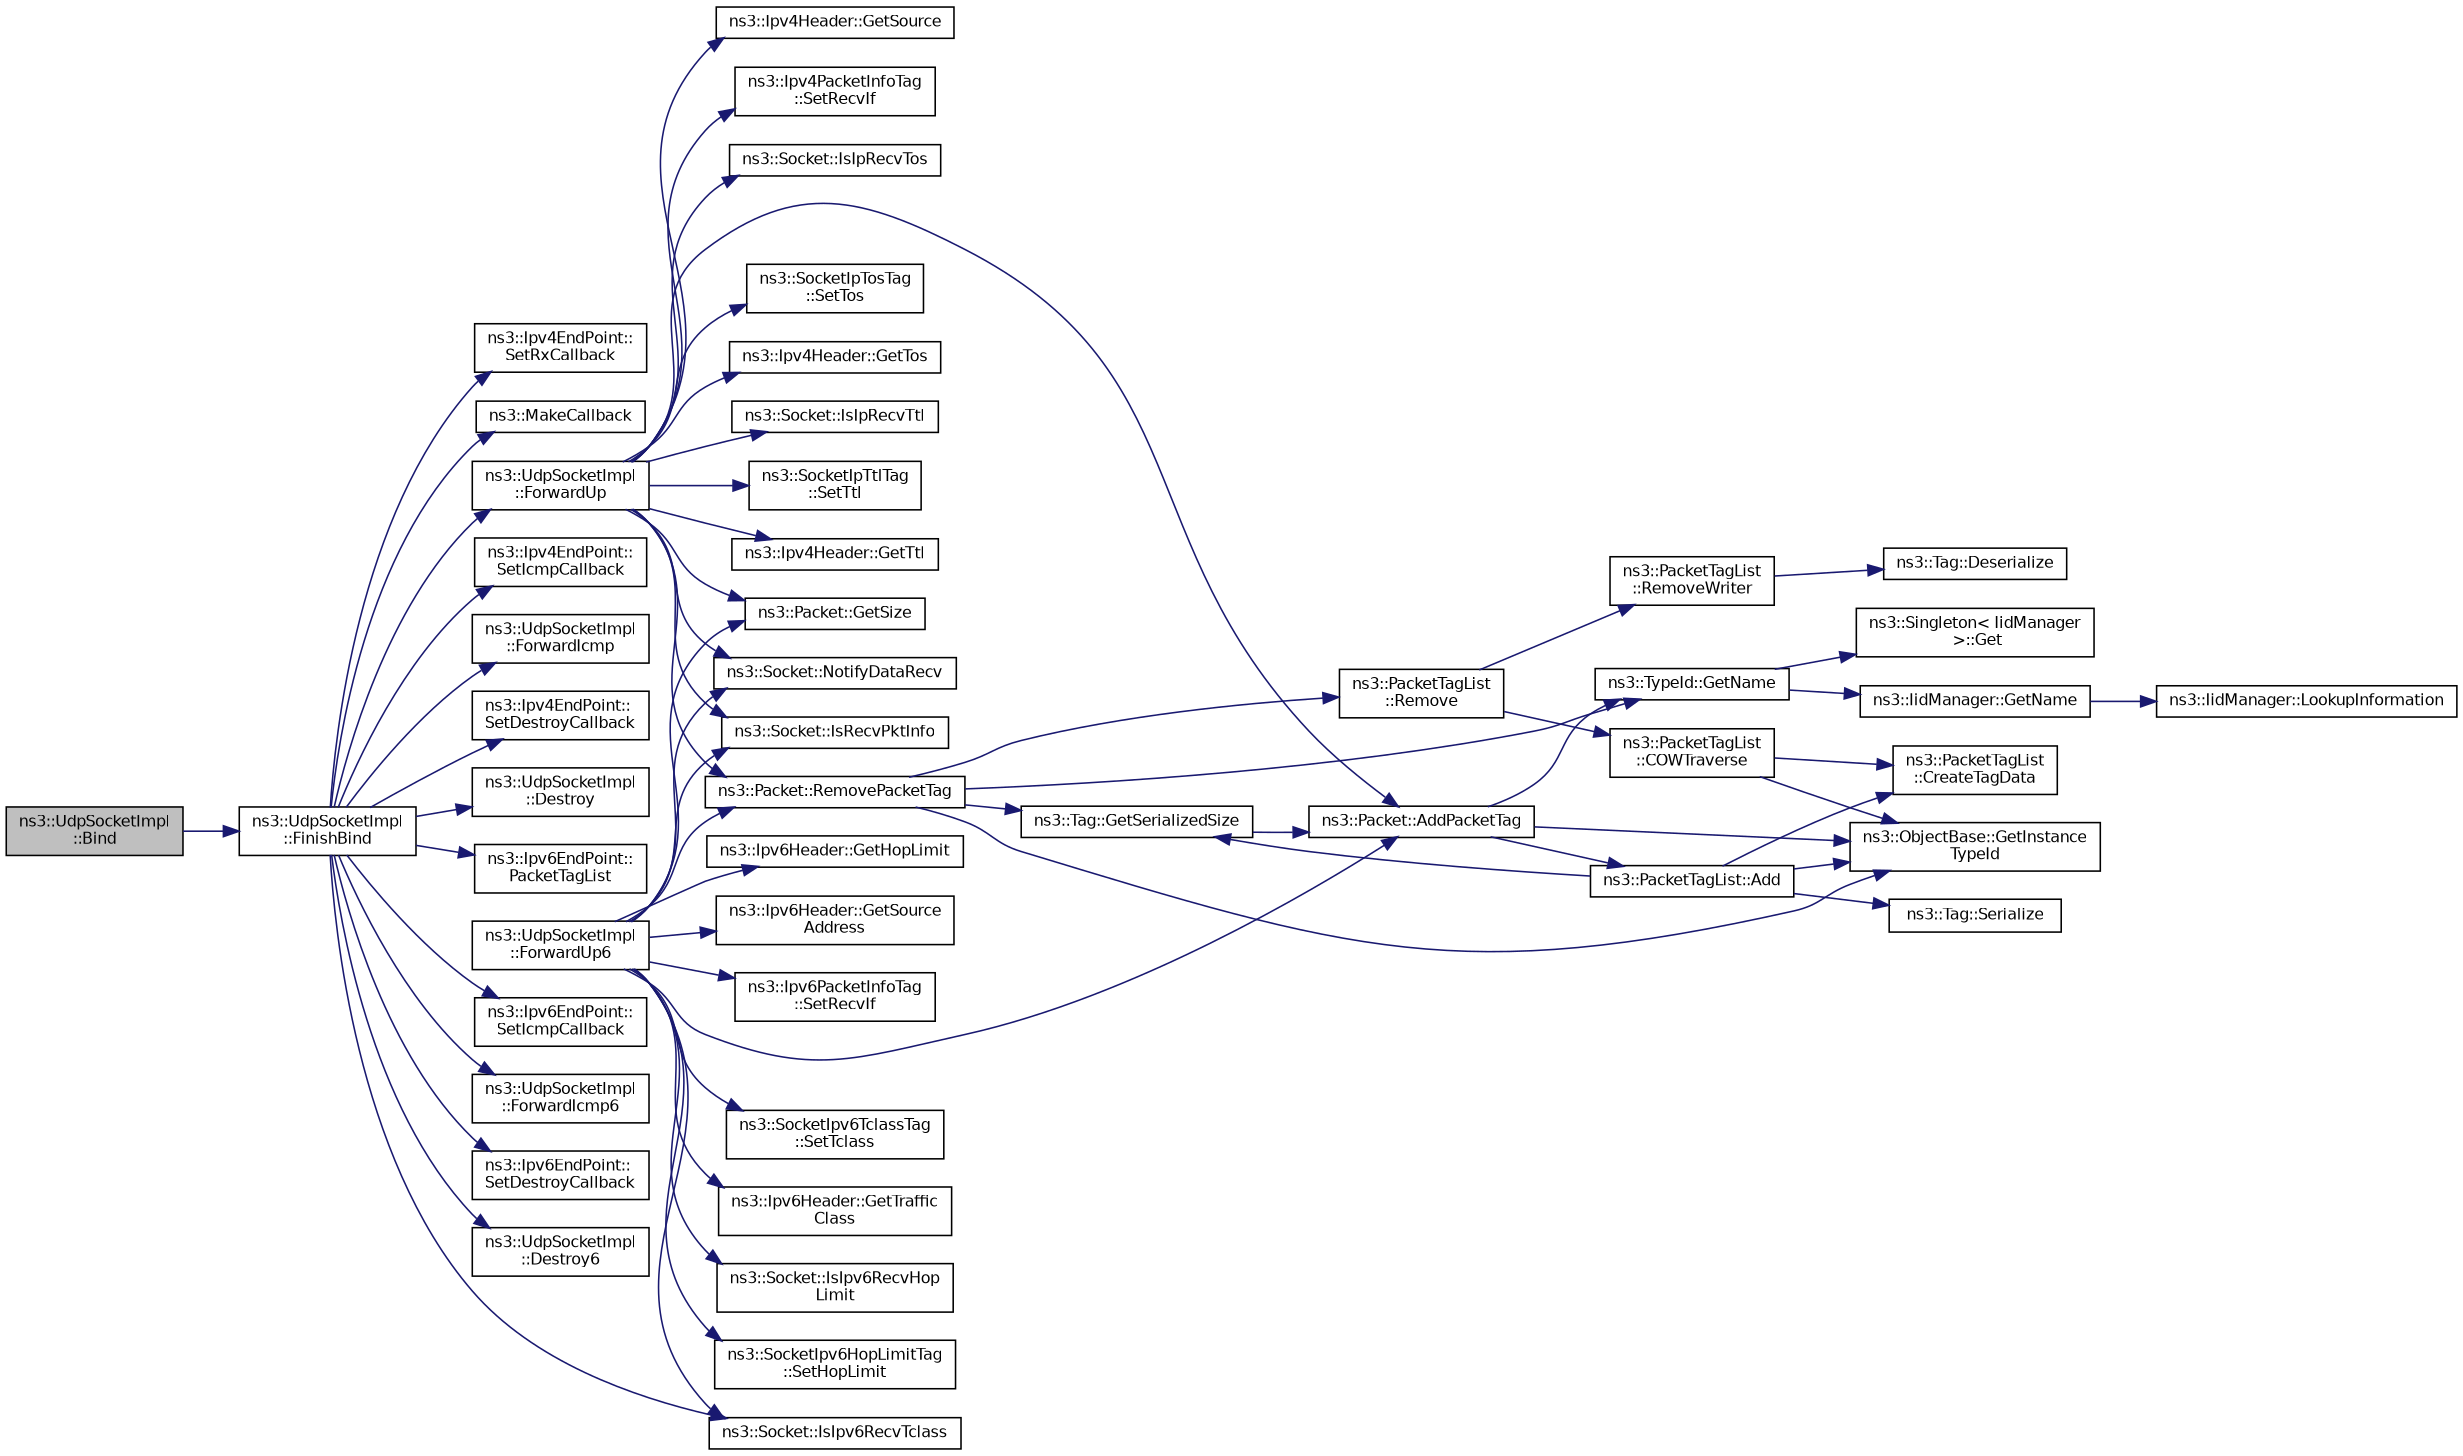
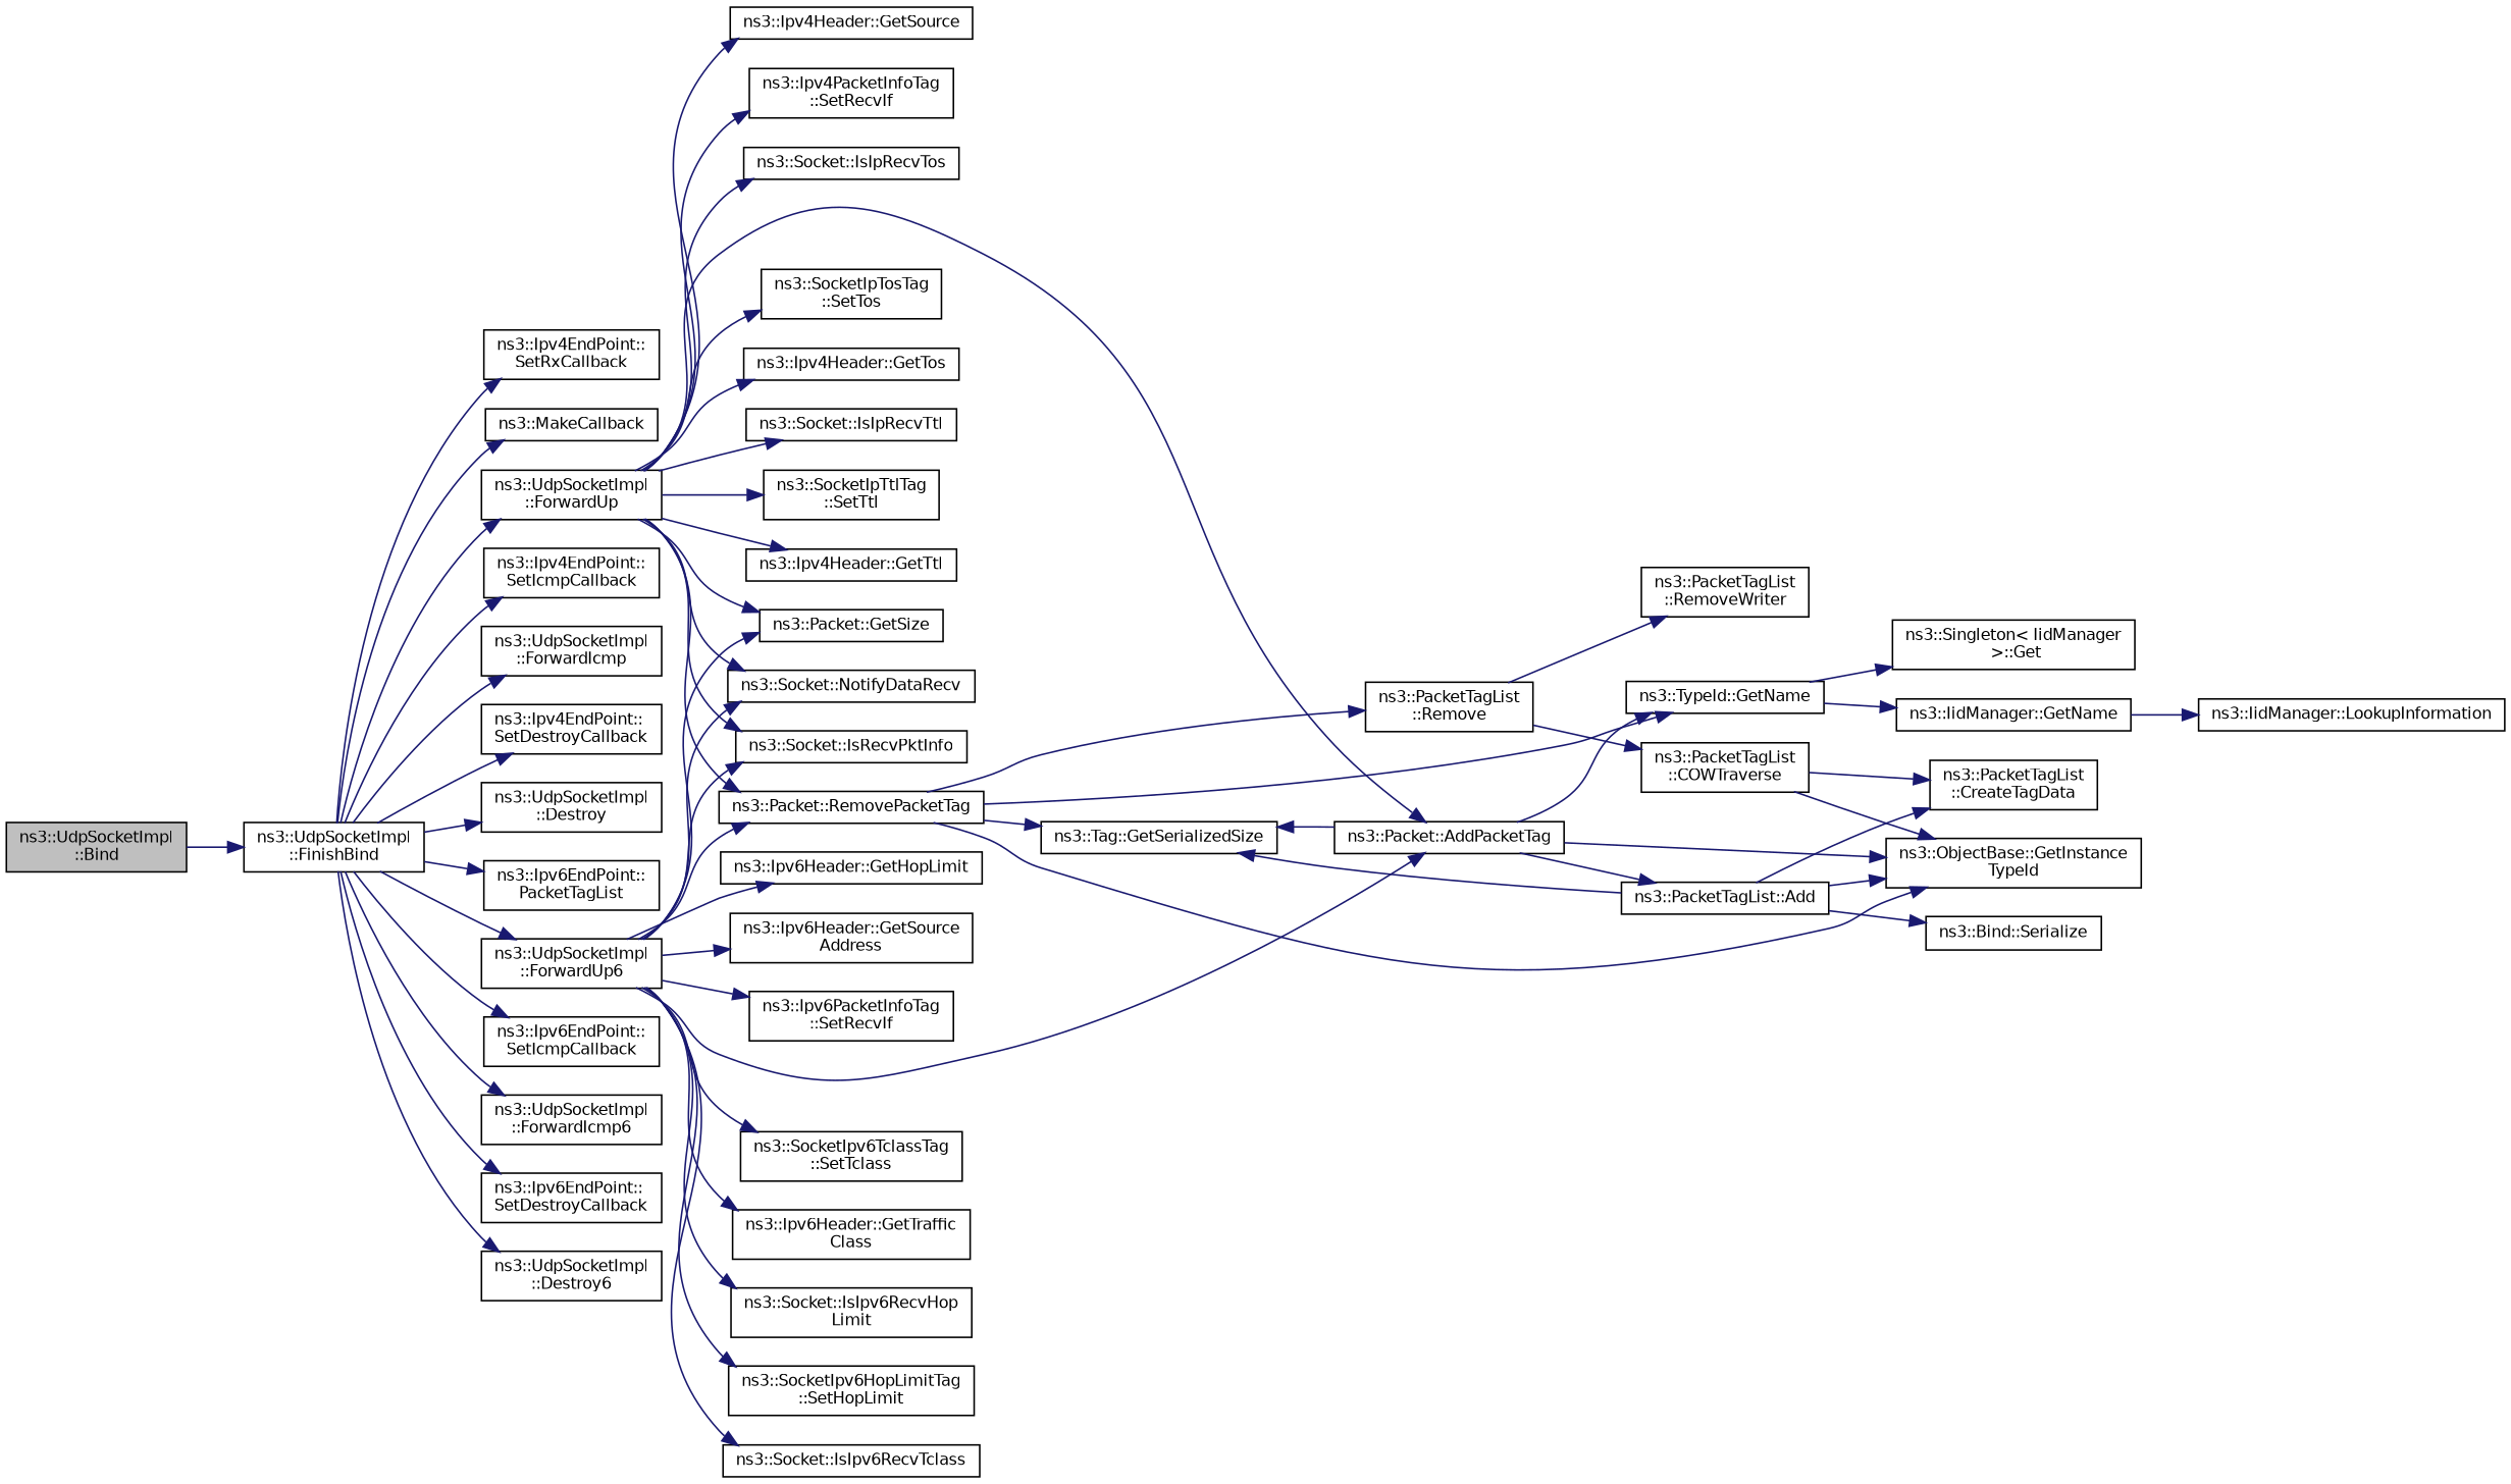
  digraph {
    rankdir=LR
    node [color=black fillcolor=white fontname=Helvetica fontsize=10 shape=record style=filled]
    edge [color=midnightblue fontname=Helvetica fontsize=10 labelfontname=Helvetica labelfontsize=10 style=solid]
    n1 [fillcolor=grey75 fontcolor=black height=0.2 label="ns3::UdpSocketImpl\l::Bind" width=0.4]
    n2 [height=0.2 label="ns3::UdpSocketImpl\l::FinishBind" width=0.4]
    n3 [height=0.2 label="ns3::Ipv4EndPoint::\lSetRxCallback" width=0.4]
    n4 [height=0.2 label="ns3::MakeCallback" width=0.4]
    n5 [height=0.2 label="ns3::UdpSocketImpl\l::ForwardUp" width=0.4]
    n6 [height=0.2 label="ns3::Ipv4EndPoint::\lSetIcmpCallback" width=0.4]
    n7 [height=0.2 label="ns3::UdpSocketImpl\l::ForwardIcmp" width=0.4]
    n8 [height=0.2 label="ns3::Ipv4EndPoint::\lSetDestroyCallback" width=0.4]
    n9 [height=0.2 label="ns3::UdpSocketImpl\l::Destroy" width=0.4]
    n10 [height=0.2 label="ns3::Ipv6EndPoint::\lPacketTagList" width=0.4]
    n11 [height=0.2 label="ns3::UdpSocketImpl\l::ForwardUp6" width=0.4]
    n12 [height=0.2 label="ns3::Ipv6EndPoint::\lSetIcmpCallback" width=0.4]
    n13 [height=0.2 label="ns3::UdpSocketImpl\l::ForwardIcmp6" width=0.4]
    n14 [height=0.2 label="ns3::Ipv6EndPoint::\lSetDestroyCallback" width=0.4]
    n15 [height=0.2 label="ns3::UdpSocketImpl\l::Destroy6" width=0.4]
    n16 [height=0.2 label="ns3::Socket::IsRecvPktInfo" width=0.4]
    n17 [height=0.2 label="ns3::Packet::RemovePacketTag" width=0.4]
    n18 [height=0.2 label="ns3::Ipv4PacketInfoTag\l::SetRecvIf" width=0.4]
    n19 [height=0.2 label="ns3::Packet::AddPacketTag" width=0.4]
    n20 [height=0.2 label="ns3::Socket::IsIpRecvTos" width=0.4]
    n21 [height=0.2 label="ns3::SocketIpTosTag\l::SetTos" width=0.4]
    n22 [height=0.2 label="ns3::Ipv4Header::GetTos" width=0.4]
    n23 [height=0.2 label="ns3::Socket::IsIpRecvTtl" width=0.4]
    n24 [height=0.2 label="ns3::SocketIpTtlTag\l::SetTtl" width=0.4]
    n25 [height=0.2 label="ns3::Ipv4Header::GetTtl" width=0.4]
    n26 [height=0.2 label="ns3::Packet::GetSize" width=0.4]
    n27 [height=0.2 label="ns3::Ipv4Header::GetSource" width=0.4]
    n28 [height=0.2 label="ns3::Socket::NotifyDataRecv" width=0.4]
    n29 [height=0.2 label="ns3::Ipv6Header::GetSource\lAddress" width=0.4]
    n30 [height=0.2 label="ns3::Ipv6PacketInfoTag\l::SetRecvIf" width=0.4]
    n31 [height=0.2 label="ns3::Socket::IsIpv6RecvTclass" width=0.4]
    n32 [height=0.2 label="ns3::SocketIpv6TclassTag\l::SetTclass" width=0.4]
    n33 [height=0.2 label="ns3::Ipv6Header::GetTraffic\lClass" width=0.4]
    n34 [height=0.2 label="ns3::Socket::IsIpv6RecvHop\lLimit" width=0.4]
    n35 [height=0.2 label="ns3::SocketIpv6HopLimitTag\l::SetHopLimit" width=0.4]
    n36 [height=0.2 label="ns3::Ipv6Header::GetHopLimit" width=0.4]
    n37 [height=0.2 label="ns3::ObjectBase::GetInstance\lTypeId" width=0.4]
    n38 [height=0.2 label="ns3::TypeId::GetName" width=0.4]
    n39 [height=0.2 label="ns3::Tag::GetSerializedSize" width=0.4]
    n40 [height=0.2 label="ns3::PacketTagList\l::Remove" width=0.4]
    n41 [height=0.2 label="ns3::PacketTagList::Add" width=0.4]
    n42 [height=0.2 label="ns3::Singleton\< IidManager\l \>::Get" width=0.4]
    n43 [height=0.2 label="ns3::IidManager::GetName" width=0.4]
    n44 [height=0.2 label="ns3::PacketTagList\l::COWTraverse" width=0.4]
    n45 [height=0.2 label="ns3::PacketTagList\l::RemoveWriter" width=0.4]
    n46 [height=0.2 label="ns3::IidManager::LookupInformation" width=0.4]
    n47 [height=0.2 label="ns3::PacketTagList\l::CreateTagData" width=0.4]
-   n48 [height=0.2 label="ns3::Tag::Deserialize" width=0.4]
-   n49 [height=0.2 label="ns3::Tag::Serialize" width=0.4]
+   n49 [height=0.2 label="ns3::Bind::Serialize" width=0.4]
    n1 -> n2
    n2 -> n3
    n2 -> n4
    n2 -> n5
    n2 -> n6
    n2 -> n7
    n2 -> n8
    n2 -> n9
    n2 -> n10
-   n2 -> n31
+   n2 -> n11
    n2 -> n12
    n2 -> n13
    n2 -> n14
    n2 -> n15
    n5 -> n16
    n5 -> n17
    n5 -> n18
    n5 -> n19
    n5 -> n20
    n5 -> n21
    n5 -> n22
    n5 -> n23
    n5 -> n24
    n5 -> n25
    n5 -> n26
    n5 -> n27
    n5 -> n28
    n11 -> n16
    n11 -> n17
    n11 -> n19
    n11 -> n26
    n11 -> n28
    n11 -> n29
    n11 -> n30
    n11 -> n31
    n11 -> n32
    n11 -> n33
    n11 -> n34
    n11 -> n35
    n11 -> n36
    n17 -> n37
    n17 -> n38
    n17 -> n39
    n17 -> n40
    n19 -> n37
    n19 -> n38
-   n39 -> n19
+   n19 -> n39
    n19 -> n41
    n38 -> n42
    n38 -> n43
    n40 -> n44
    n40 -> n45
    n41 -> n37
    n41 -> n39
    n41 -> n47
    n41 -> n49
    n43 -> n46
    n44 -> n37
    n44 -> n47
-   n45 -> n48
  }
